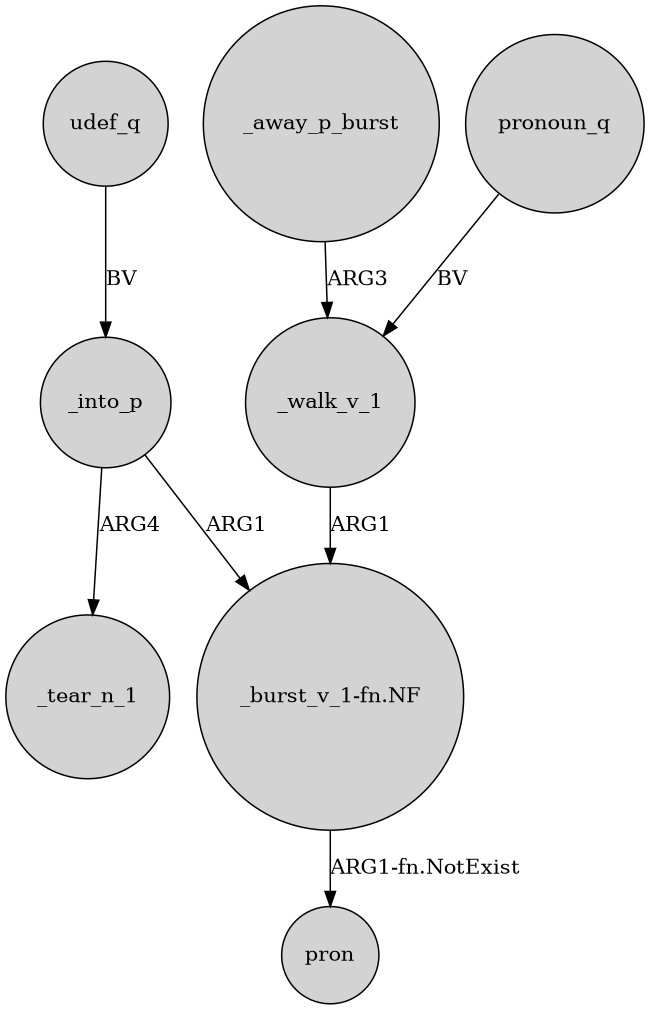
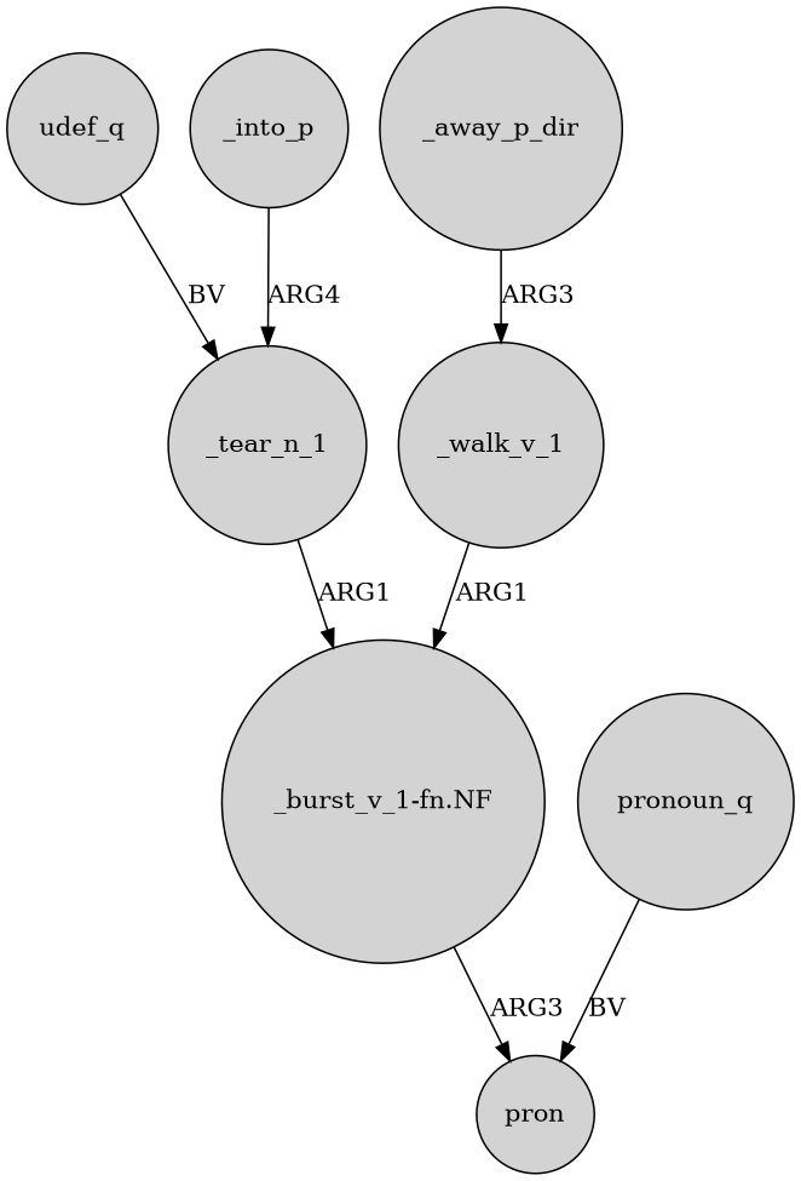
  digraph {
    node [shape=circle style=filled]
    udef_q
    _tear_n_1
    _into_p
    "_burst_v_1-fn.NF"
    pron
-   _away_p_dir [label=_away_p_burst]
+   _away_p_dir
    _walk_v_1
    pronoun_q
-   udef_q -> _into_p [label=BV]
+   udef_q -> _tear_n_1 [label=BV]
    _into_p -> _tear_n_1 [label=ARG4]
-   _into_p -> "_burst_v_1-fn.NF" [label=ARG1]
-   "_burst_v_1-fn.NF" -> pron [label="ARG1-fn.NotExist"]
+   _tear_n_1 -> "_burst_v_1-fn.NF" [label=ARG1]
+   "_burst_v_1-fn.NF" -> pron [label=ARG3]
    _away_p_dir -> _walk_v_1 [label=ARG3]
    _walk_v_1 -> "_burst_v_1-fn.NF" [label=ARG1]
-   pronoun_q -> _walk_v_1 [label=BV]
+   pronoun_q -> pron [label=BV]
  }
